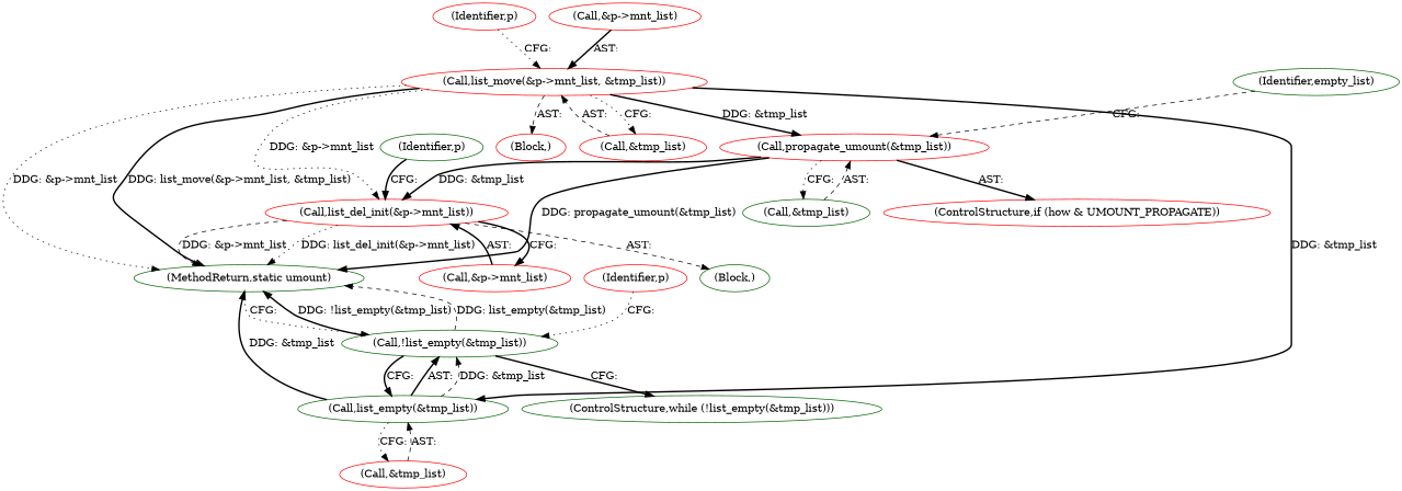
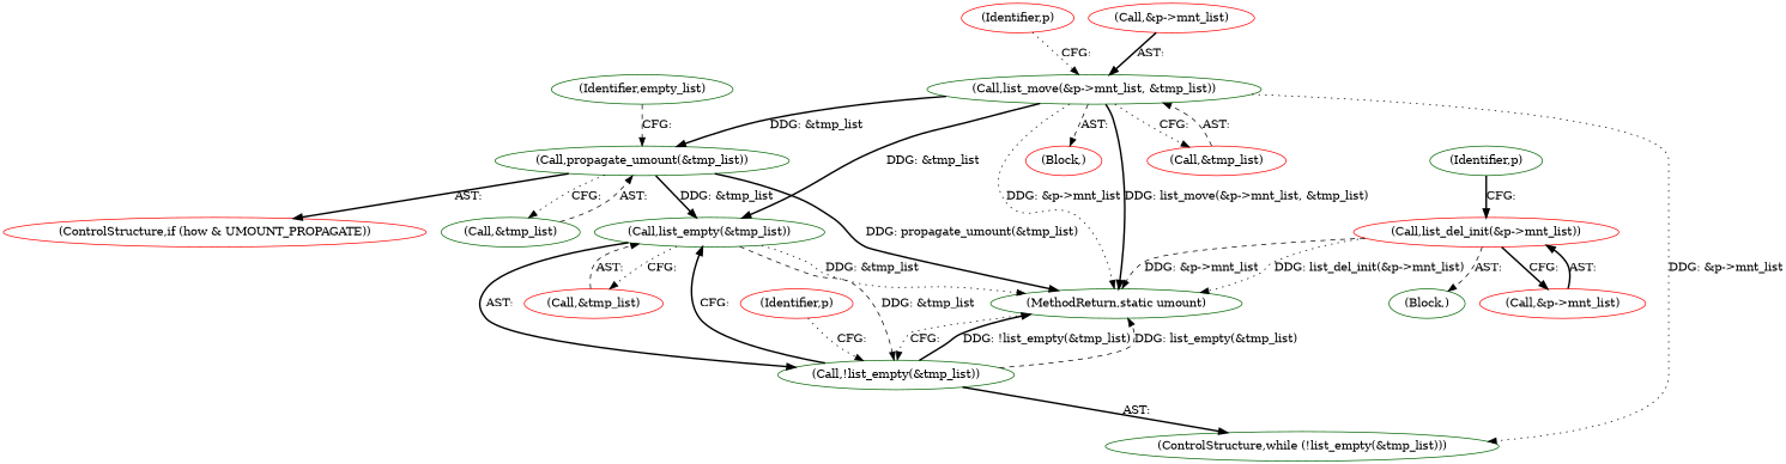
  digraph {
    node [color=red]
    edge [style=bold]
-   n1 [label="(Call,list_move(&p->mnt_list, &tmp_list))"]
-   n2 [label="(Call,propagate_umount(&tmp_list))"]
+   n1 [color=darkgreen label="(Call,list_move(&p->mnt_list, &tmp_list))"]
+   n2 [color=darkgreen label="(Call,propagate_umount(&tmp_list))"]
    n3 [color=darkgreen label="(Call,list_empty(&tmp_list))"]
    n4 [label="(Call,list_del_init(&p->mnt_list))"]
    n5 [color=darkgreen label="(MethodReturn,static umount)"]
    n6 [label="(Block,)"]
    n7 [label="(Call,&tmp_list)"]
    n8 [label="(ControlStructure,if (how & UMOUNT_PROPAGATE))"]
    n9 [color=darkgreen label="(Call,&tmp_list)"]
    n10 [color=darkgreen label="(Call,!list_empty(&tmp_list))"]
    n11 [label="(Call,&tmp_list)"]
    n12 [label="(Call,&p->mnt_list)"]
    n13 [color=darkgreen label="(Block,)"]
    n14 [color=darkgreen label="(ControlStructure,while (!list_empty(&tmp_list)))"]
    n15 [label="(Identifier,p)"]
    n16 [label="(Call,&p->mnt_list)"]
    n17 [color=darkgreen label="(Identifier,empty_list)"]
    n18 [label="(Identifier,p)"]
    n19 [color=darkgreen label="(Identifier,p)"]
    n1 -> n2 [label="DDG: &tmp_list"]
    n1 -> n3 [label="DDG: &tmp_list"]
-   n1 -> n4 [label="DDG: &p->mnt_list" style=dotted]
+   n1 -> n14 [label="DDG: &p->mnt_list" style=dotted]
    n1 -> n5 [label="DDG: list_move(&p->mnt_list, &tmp_list)"]
    n1 -> n5 [label="DDG: &p->mnt_list" style=dotted]
    n1 -> n6 [label="AST: " style=dashed]
    n1 -> n7 [label="CFG: " style=dotted]
-   n2 -> n4 [label="DDG: &tmp_list"]
+   n2 -> n3 [label="DDG: &tmp_list"]
    n2 -> n5 [label="DDG: propagate_umount(&tmp_list)"]
    n2 -> n8 [label="AST: "]
    n2 -> n9 [label="CFG: " style=dotted]
-   n3 -> n5 [label="DDG: &tmp_list"]
+   n3 -> n5 [label="DDG: &tmp_list" style=dotted]
    n3 -> n10 [label="AST: "]
    n3 -> n10 [label="DDG: &tmp_list" style=dashed]
    n3 -> n11 [label="CFG: " style=dotted]
    n4 -> n5 [label="DDG: &p->mnt_list" style=dashed]
    n4 -> n5 [label="DDG: list_del_init(&p->mnt_list)" style=dotted]
    n4 -> n12 [label="CFG: "]
    n4 -> n13 [label="AST: " style=dashed]
    n5 -> n10 [label="CFG: " style=dotted]
    n7 -> n1 [label="AST: " style=dashed]
    n9 -> n2 [label="AST: " style=dashed]
    n10 -> n3 [label="CFG: "]
    n10 -> n5 [label="DDG: !list_empty(&tmp_list)"]
    n10 -> n5 [label="DDG: list_empty(&tmp_list)" style=dashed]
-   n10 -> n14 [label="CFG: "]
+   n10 -> n14 [label="AST: "]
    n11 -> n3 [label="AST: " style=dashed]
    n12 -> n4 [label="AST: "]
    n15 -> n1 [label="CFG: " style=dotted]
    n16 -> n1 [label="AST: "]
    n17 -> n2 [label="CFG: " style=dashed]
    n18 -> n10 [label="CFG: " style=dotted]
    n19 -> n4 [label="CFG: "]
  }
